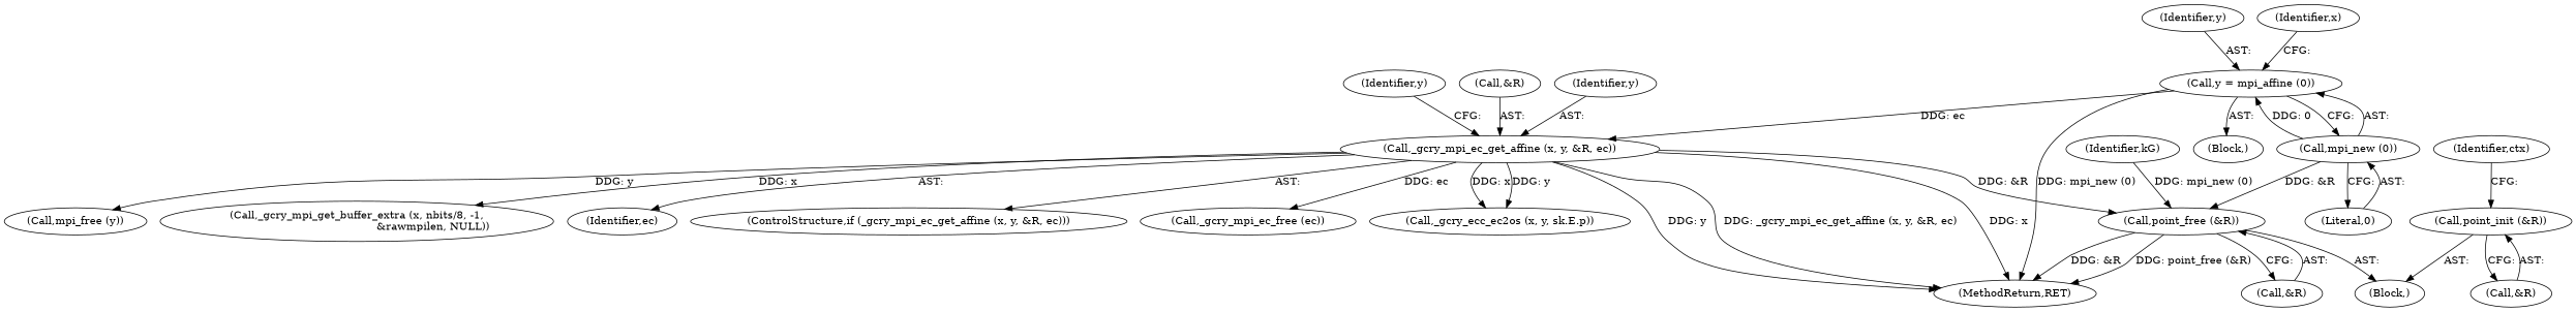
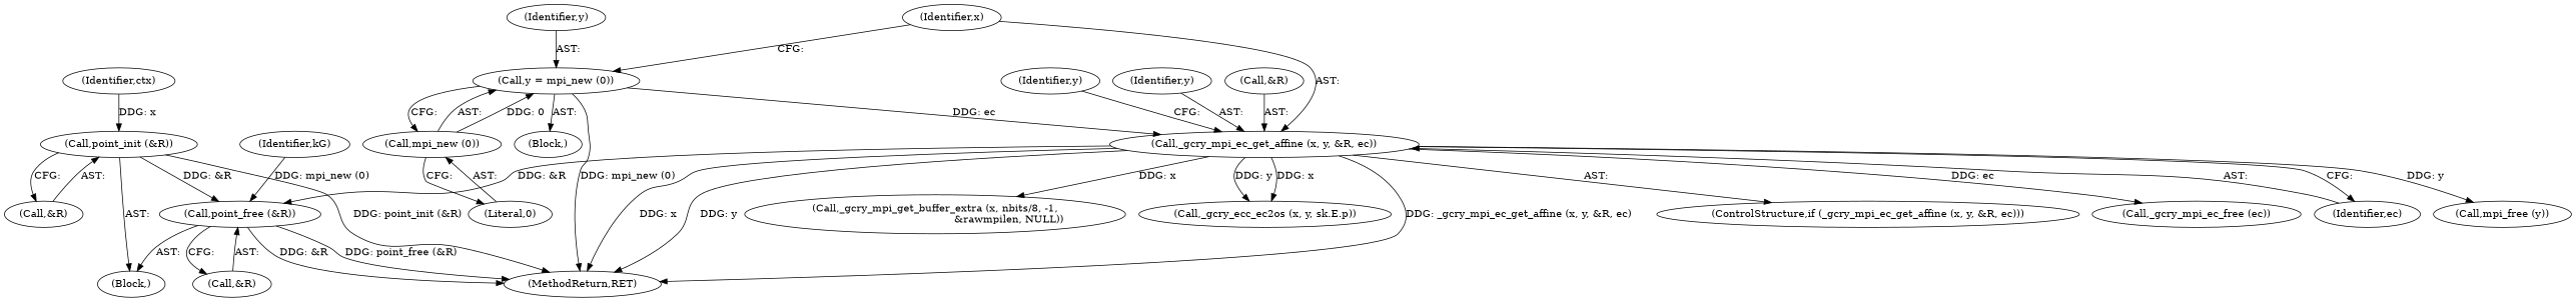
  digraph {
    n1 [label="(Call,point_free (&R))"]
    n2 [label="(MethodReturn,RET)"]
    n3 [label="(Call,&R)"]
    n4 [label="(Block,)"]
    n5 [label="(Call,point_init (&R))"]
    n6 [label="(Call,&R)"]
    n7 [label="(Call,_gcry_mpi_ec_get_affine (x, y, &R, ec))"]
    n8 [label="(Call,mpi_free (y))"]
    n9 [label="(Call,_gcry_mpi_get_buffer_extra (x, nbits/8, -1,\n                                             &rawmpilen, NULL))"]
    n10 [label="(Identifier,ec)"]
    n11 [label="(ControlStructure,if (_gcry_mpi_ec_get_affine (x, y, &R, ec)))"]
    n12 [label="(Call,_gcry_mpi_ec_free (ec))"]
    n13 [label="(Call,_gcry_ecc_ec2os (x, y, sk.E.p))"]
-   n14 [label="(Call,y = mpi_affine (0))"]
+   n14 [label="(Call,y = mpi_new (0))"]
    n15 [label="(Call,mpi_new (0))"]
    n16 [label="(Block,)"]
    n17 [label="(Literal,0)"]
    n18 [label="(Identifier,ctx)"]
    n19 [label="(Identifier,y)"]
    n20 [label="(Identifier,y)"]
    n21 [label="(Identifier,y)"]
    n22 [label="(Identifier,kG)"]
    n23 [label="(Identifier,x)"]
    n24 [label="(Call,&R)"]
    n1 -> n2 [label="DDG: &R"]
    n1 -> n2 [label="DDG: point_free (&R)"]
    n1 -> n3 [label="CFG: "]
    n1 -> n4 [label="AST: "]
    n3 -> n1 [label="AST: "]
-   n15 -> n1 [label="DDG: &R"]
+   n5 -> n1 [label="DDG: &R"]
+   n5 -> n2 [label="DDG: point_init (&R)"]
    n5 -> n4 [label="AST: "]
    n5 -> n6 [label="CFG: "]
    n6 -> n5 [label="AST: "]
    n7 -> n1 [label="DDG: &R"]
    n7 -> n2 [label="DDG: x"]
    n7 -> n2 [label="DDG: y"]
    n7 -> n2 [label="DDG: _gcry_mpi_ec_get_affine (x, y, &R, ec)"]
    n7 -> n8 [label="DDG: y"]
    n7 -> n9 [label="DDG: x"]
-   n7 -> n10 [label="AST: "]
+   n7 -> n10 [label="CFG: "]
    n7 -> n11 [label="AST: "]
    n7 -> n12 [label="DDG: ec"]
    n7 -> n13 [label="DDG: x"]
    n7 -> n13 [label="DDG: y"]
+   n10 -> n7 [label="AST: "]
    n14 -> n2 [label="DDG: mpi_new (0)"]
    n14 -> n7 [label="DDG: ec"]
    n14 -> n15 [label="CFG: "]
    n14 -> n16 [label="AST: "]
    n15 -> n14 [label="AST: "]
    n15 -> n14 [label="DDG: 0"]
    n15 -> n17 [label="CFG: "]
    n17 -> n15 [label="AST: "]
-   n18 -> n5 [label="CFG: "]
+   n18 -> n5 [label="DDG: x"]
    n19 -> n7 [label="AST: "]
    n20 -> n14 [label="AST: "]
    n21 -> n7 [label="CFG: "]
    n22 -> n1 [label="DDG: mpi_new (0)"]
+   n23 -> n7 [label="AST: "]
    n23 -> n14 [label="CFG: "]
    n24 -> n7 [label="AST: "]
  }
